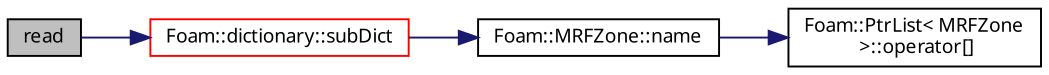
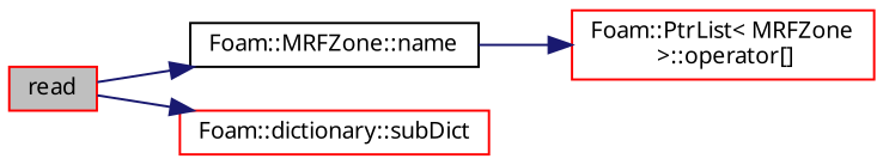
  digraph {
    fontname="Noto Sans"
    rankdir=LR
    node [color=black fontname="Noto Sans" fontsize=10 shape=record]
    edge [color=midnightblue fontname="Noto Sans" fontsize=10 labelfontname=FreeSans labelfontsize=10 style=solid]
-   n1 [fillcolor=grey75 fontcolor=black height=0.2 label=read style=filled width=0.4]
+   n1 [color=red fillcolor=grey75 fontcolor=black height=0.2 label=read style=filled width=0.4]
    n2 [height=0.2 label="Foam::MRFZone::name" width=0.4]
    n3 [color=red height=0.2 label="Foam::dictionary::subDict" width=0.4]
-   n4 [height=0.2 label="Foam::PtrList\< MRFZone\l \>::operator[]" width=0.4]
-   n3 -> n2
+   n4 [color=red height=0.2 label="Foam::PtrList\< MRFZone\l \>::operator[]" width=0.4]
+   n1 -> n2
    n1 -> n3
    n2 -> n4
  }
